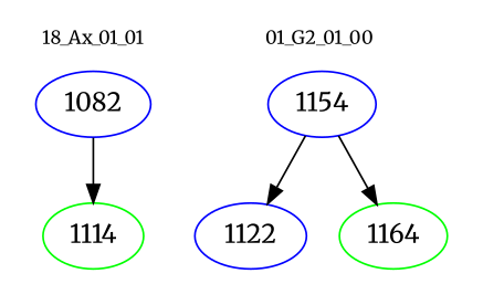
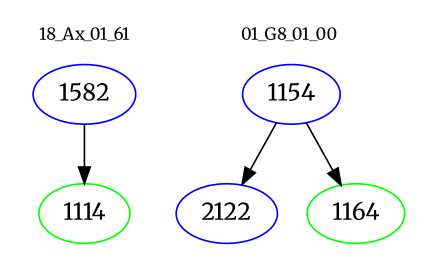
  digraph {
    fontname=Merriweather
    node [color=blue fontname=Merriweather]
    edge [color=black fontname=Merriweather]
-   n1 [label=1082]
+   n1 [label=1582]
    n2 [color=green label=1114]
    n3 [label=1154]
-   n4 [label=1122]
+   n4 [label=2122]
    n5 [color=green label=1164]
    subgraph cluster_1 {
      color=white
      fontsize=10
-     label="18_Ax_01_01"
+     label="18_Ax_01_61"
      n1
      n2
    }
    subgraph cluster_2 {
      color=white
      fontsize=10
-     label="01_G2_01_00"
+     label="01_G8_01_00"
      n3
      n4
      n5
    }
    n1 -> n2
    n3 -> n4
    n3 -> n5
  }
